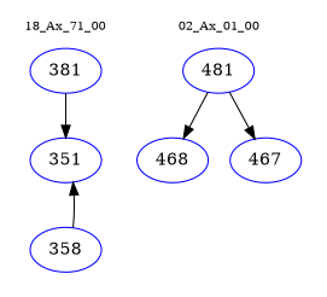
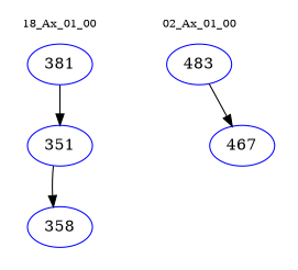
  digraph {
    node [color=blue]
    edge [color=black]
    n1 [label=381]
    n2 [label=358]
    n3 [label=351]
-   n4 [label=481]
-   n5 [label=468]
+   n4 [label=483]
    n6 [label=467]
    subgraph cluster_1 {
      color=white
      fontsize=10
-     label="18_Ax_71_00"
+     label="18_Ax_01_00"
      n1
      n2
      n3
    }
    subgraph cluster_2 {
      color=white
      fontsize=10
      label="02_Ax_01_00"
      n4
-     n5
      n6
    }
    n1 -> n3
-   n2 -> n3
-   n4 -> n5
+   n3 -> n2
    n4 -> n6
  }
